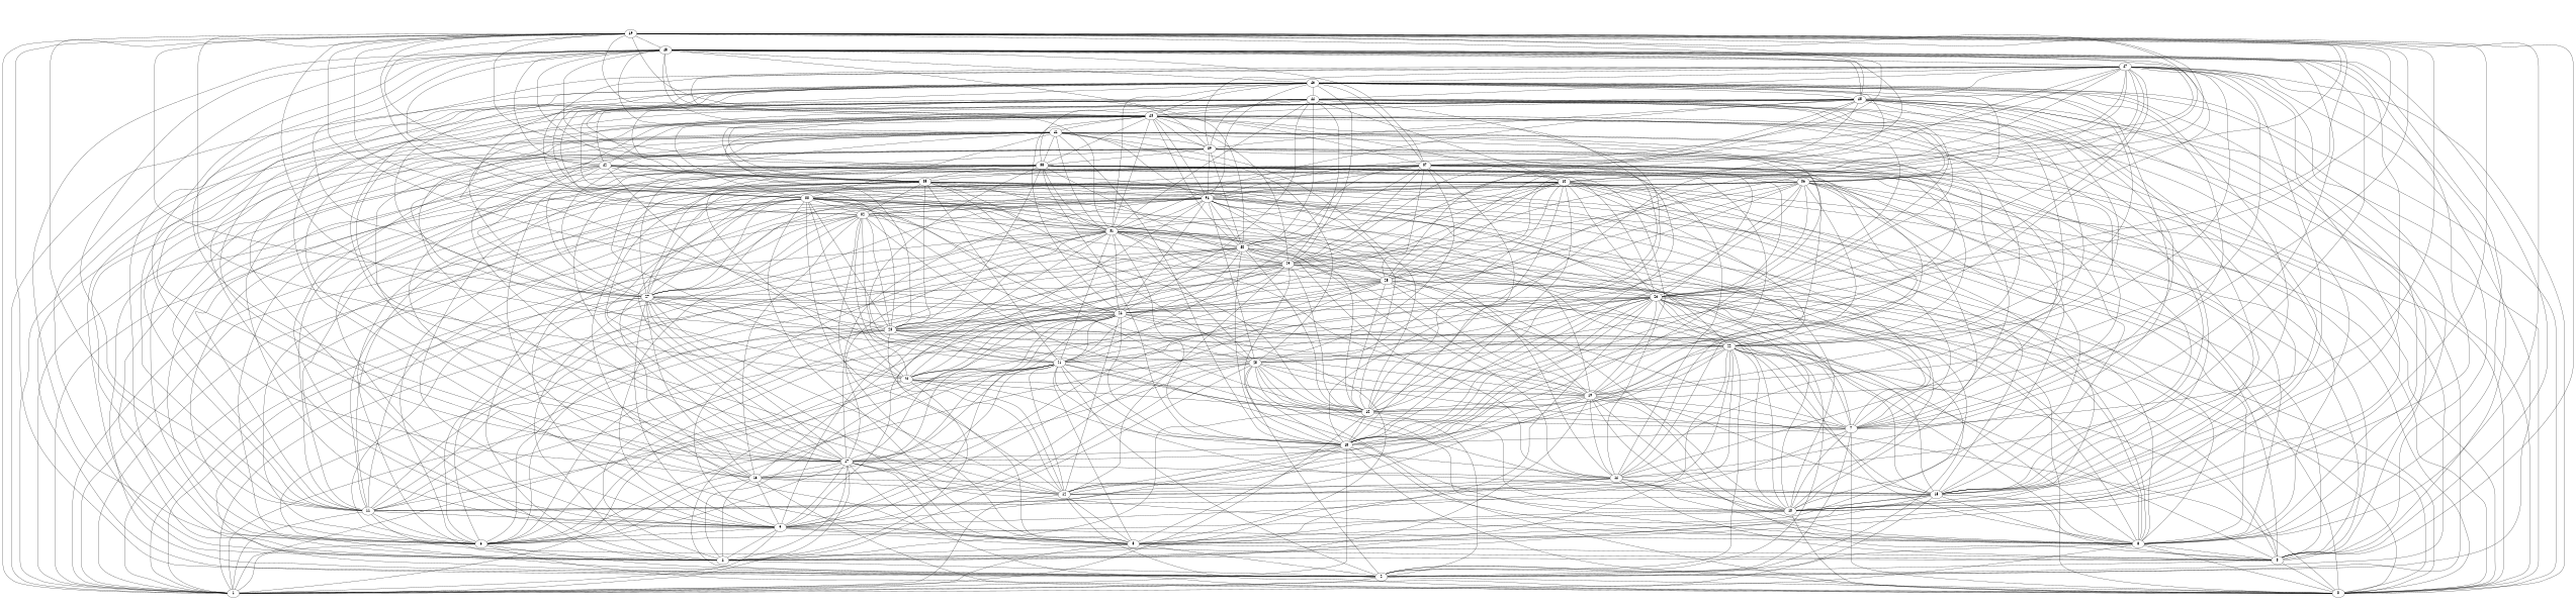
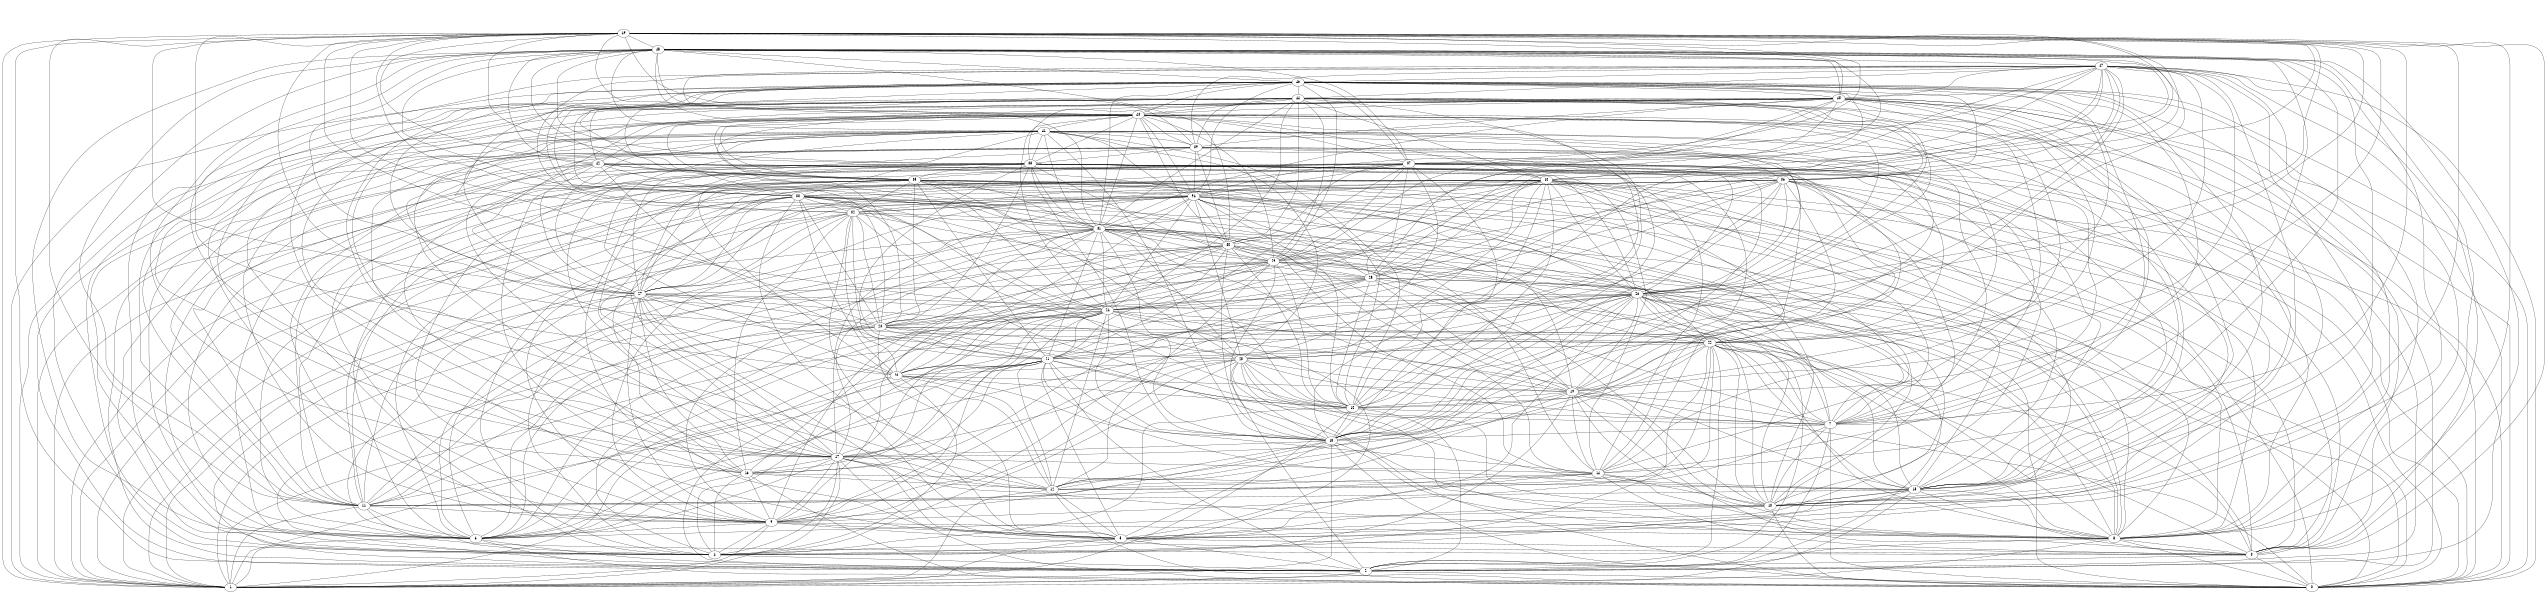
  graph {
    fontname=Lato
    node [fontname=Lato]
    edge [fontname=Lato]
    2
    0
    1
    3
    4
    5
    6
    7
    18
    8
    9
    10
    11
    12
    13
    14
    15
    16
    17
    19
    20
    21
    22
    23
    24
    25
    26
    27
    28
    29
    30
    31
    32
    33
    n35 [label=94]
    35
    36
    37
    38
    39
    40
    41
    42
    43
    44
    45
    46
    47
    48
    49
    2 -- 0
    2 -- 1
    3 -- 2
    3 -- 0
    4 -- 2
    5 -- 2
    5 -- 1
    5 -- 3
    5 -- 4
    6 -- 2
    6 -- 0
    6 -- 1
    7 -- 2
    7 -- 0
    7 -- 18
    18 -- 0
    18 -- 1
    18 -- 5
    18 -- 8
    18 -- 9
    18 -- 10
    18 -- 12
    18 -- 17
    8 -- 2
    8 -- 0
    8 -- 1
    8 -- 3
    9 -- 1
    9 -- 3
    9 -- 4
    9 -- 5
    9 -- 6
    9 -- 8
    10 -- 2
    10 -- 1
    10 -- 4
    10 -- 7
    11 -- 1
    11 -- 3
    11 -- 6
    11 -- 9
    12 -- 0
    12 -- 1
    12 -- 5
    12 -- 7
    13 -- 0
    13 -- 5
    13 -- 6
    13 -- 7
    14 -- 3
    14 -- 5
    14 -- 8
    14 -- 11
    14 -- 12
    14 -- 13
    15 -- 1
    15 -- 3
    15 -- 4
    15 -- 5
    15 -- 8
    15 -- 11
    15 -- 13
    16 -- 0
    16 -- 4
    16 -- 6
    16 -- 9
    16 -- 12
    16 -- 15
    17 -- 0
    17 -- 1
    17 -- 4
    17 -- 5
    17 -- 6
    17 -- 8
    17 -- 9
    17 -- 12
    17 -- 14
    17 -- 16
    19 -- 0
    19 -- 3
    19 -- 4
    19 -- 7
    19 -- 8
    19 -- 10
    19 -- 11
    19 -- 13
    19 -- 14
    19 -- 17
    20 -- 2
    20 -- 1
    20 -- 4
    20 -- 10
    20 -- 12
    20 -- 14
    20 -- 19
    21 -- 2
    21 -- 1
    21 -- 5
    21 -- 6
    21 -- 7
    21 -- 18
    21 -- 10
    21 -- 11
    21 -- 12
    21 -- 15
    21 -- 16
    21 -- 17
    21 -- 20
    22 -- 2
    22 -- 3
    22 -- 4
    22 -- 7
    22 -- 18
    22 -- 8
    22 -- 9
    22 -- 10
    22 -- 12
    22 -- 13
    22 -- 15
    22 -- 19
    22 -- 21
    23 -- 2
    23 -- 0
    23 -- 3
    23 -- 6
    23 -- 11
    23 -- 12
    23 -- 19
    23 -- 21
    23 -- 22
    24 -- 2
    24 -- 4
    24 -- 5
    24 -- 6
    24 -- 18
    24 -- 8
    24 -- 9
    24 -- 11
    24 -- 12
    24 -- 16
    24 -- 17
    24 -- 21
    24 -- 22
    24 -- 23
    25 -- 2
    25 -- 4
    25 -- 7
    25 -- 18
    25 -- 8
    25 -- 9
    25 -- 10
    25 -- 13
    25 -- 15
    25 -- 17
    25 -- 19
    25 -- 20
    26 -- 2
    26 -- 0
    26 -- 1
    26 -- 3
    26 -- 4
    26 -- 6
    26 -- 7
    26 -- 18
    26 -- 8
    26 -- 9
    26 -- 10
    26 -- 12
    26 -- 13
    26 -- 15
    26 -- 19
    26 -- 21
    26 -- 22
    26 -- 23
    26 -- 24
    26 -- 25
    27 -- 1
    27 -- 4
    27 -- 5
    27 -- 6
    27 -- 8
    27 -- 9
    27 -- 12
    27 -- 15
    27 -- 16
    27 -- 17
    27 -- 22
    27 -- 24
    27 -- 25
    28 -- 0
    28 -- 6
    28 -- 7
    28 -- 8
    28 -- 9
    28 -- 10
    28 -- 15
    28 -- 16
    28 -- 19
    28 -- 20
    28 -- 24
    28 -- 27
    29 -- 4
    29 -- 5
    29 -- 6
    29 -- 18
    29 -- 8
    29 -- 9
    29 -- 10
    29 -- 12
    29 -- 17
    29 -- 20
    29 -- 23
    29 -- 24
    29 -- 26
    29 -- 28
    30 -- 0
    30 -- 1
    30 -- 6
    30 -- 7
    30 -- 18
    30 -- 9
    30 -- 10
    30 -- 11
    30 -- 13
    30 -- 14
    30 -- 16
    30 -- 19
    30 -- 20
    30 -- 21
    30 -- 29
    31 -- 2
    31 -- 1
    31 -- 5
    31 -- 6
    31 -- 18
    31 -- 8
    31 -- 9
    31 -- 11
    31 -- 13
    31 -- 17
    31 -- 19
    31 -- 21
    31 -- 22
    31 -- 23
    31 -- 24
    31 -- 25
    31 -- 26
    31 -- 28
    31 -- 29
    31 -- 30
    32 -- 1
    32 -- 5
    32 -- 6
    32 -- 9
    32 -- 10
    32 -- 16
    32 -- 19
    32 -- 20
    32 -- 21
    32 -- 23
    32 -- 27
    32 -- 28
    32 -- 31
    33 -- 0
    33 -- 1
    33 -- 5
    33 -- 6
    33 -- 10
    33 -- 11
-   33 -- 12
    33 -- 13
    33 -- 14
    33 -- 17
    33 -- 20
    33 -- 22
    33 -- 23
    33 -- 25
    33 -- 27
    33 -- 29
    33 -- 31
    33 -- 32
    n35 -- 1
    n35 -- 3
    n35 -- 4
    n35 -- 7
    n35 -- 8
    n35 -- 9
    n35 -- 10
    n35 -- 13
    n35 -- 14
    n35 -- 16
    n35 -- 17
    n35 -- 19
    n35 -- 20
    n35 -- 22
    n35 -- 24
    n35 -- 25
    n35 -- 27
    n35 -- 30
    n35 -- 31
    n35 -- 32
    35 -- 1
    35 -- 3
    35 -- 4
    35 -- 7
    35 -- 8
    35 -- 11
    35 -- 13
    35 -- 16
    35 -- 17
    35 -- 21
    35 -- 23
    35 -- 24
    35 -- 25
    35 -- 26
    35 -- 27
    35 -- 28
    35 -- 31
    35 -- 32
    35 -- n35
    36 -- 0
    36 -- 3
    36 -- 7
    36 -- 18
    36 -- 8
    36 -- 10
    36 -- 11
    36 -- 14
    36 -- 15
    36 -- 21
    36 -- 23
    36 -- 24
    36 -- 26
    36 -- 27
    36 -- 29
    36 -- 33
    37 -- 0
    37 -- 6
    37 -- 7
    37 -- 18
    37 -- 8
    37 -- 9
    37 -- 12
    37 -- 14
    37 -- 15
    37 -- 17
    37 -- 21
    37 -- 25
    37 -- 26
    37 -- 27
    37 -- 28
    37 -- 29
    37 -- 30
    37 -- 32
    37 -- 33
    37 -- n35
    37 -- 35
    38 -- 2
    38 -- 0
    38 -- 6
    38 -- 18
    38 -- 9
    38 -- 11
    38 -- 13
    38 -- 14
    38 -- 15
    38 -- 16
    38 -- 19
    38 -- 20
    38 -- 21
    38 -- 22
    38 -- 23
    38 -- 29
    38 -- 31
    38 -- 35
    38 -- 36
    39 -- 6
    39 -- 18
    39 -- 9
    39 -- 11
    39 -- 12
    39 -- 13
    39 -- 17
    39 -- 22
    39 -- 27
    39 -- 30
    39 -- n35
    39 -- 36
    39 -- 38
    40 -- 0
    40 -- 1
    40 -- 3
    40 -- 6
    40 -- 7
    40 -- 18
    40 -- 8
    40 -- 10
    40 -- 11
    40 -- 13
    40 -- 15
    40 -- 17
    40 -- 22
    40 -- 24
    40 -- 25
    40 -- 26
    40 -- 27
    40 -- 28
    40 -- 29
    40 -- 30
    40 -- 31
    40 -- 32
    40 -- n35
    41 -- 2
    41 -- 4
    41 -- 5
    41 -- 6
    41 -- 7
    41 -- 18
    41 -- 9
    41 -- 10
    41 -- 11
    41 -- 13
    41 -- 15
    41 -- 17
    41 -- 19
    41 -- 20
    41 -- 25
    41 -- 26
    41 -- 27
    41 -- 31
    41 -- 33
    41 -- n35
    41 -- 38
    41 -- 39
    42 -- 0
    42 -- 1
    42 -- 4
    42 -- 10
    42 -- 11
    42 -- 14
    42 -- 17
    42 -- 21
    42 -- 26
    42 -- 27
    42 -- 30
    42 -- 31
    42 -- 35
    43 -- 2
    43 -- 0
    43 -- 1
    43 -- 10
    43 -- 12
    43 -- 15
    43 -- 20
    43 -- 22
    43 -- 23
    43 -- 24
    43 -- 26
    43 -- 27
    43 -- 29
    43 -- 30
    43 -- 31
    43 -- 33
    43 -- n35
    43 -- 35
    43 -- 37
    43 -- 38
    43 -- 39
    43 -- 40
    43 -- 41
    43 -- 42
    44 -- 4
    44 -- 18
    44 -- 10
    44 -- 11
    44 -- 13
    44 -- 14
    44 -- 19
    44 -- 23
    44 -- 24
    44 -- 26
    44 -- 29
    44 -- 30
    44 -- 31
    44 -- 32
    44 -- 35
    44 -- 36
    44 -- 39
    44 -- 40
    44 -- 42
    44 -- 43
    45 -- 2
    45 -- 0
    45 -- 3
    45 -- 5
    45 -- 7
    45 -- 9
    45 -- 13
    45 -- 14
    45 -- 15
    45 -- 16
    45 -- 17
    45 -- 27
    45 -- 28
    45 -- 29
    45 -- 31
    45 -- n35
    45 -- 35
    45 -- 38
    45 -- 39
    45 -- 43
    46 -- 0
    46 -- 1
    46 -- 3
    46 -- 4
    46 -- 5
    46 -- 7
    46 -- 18
    46 -- 8
    46 -- 12
    46 -- 14
    46 -- 15
    46 -- 17
    46 -- 22
    46 -- 23
    46 -- 27
    46 -- 29
    46 -- 31
    46 -- 33
    46 -- n35
    46 -- 35
    46 -- 36
    46 -- 37
    46 -- 43
    46 -- 44
    46 -- 45
    47 -- 2
    47 -- 0
    47 -- 3
    47 -- 4
    47 -- 18
    47 -- 8
    47 -- 13
    47 -- 15
    47 -- 19
    47 -- 21
    47 -- 22
    47 -- 24
    47 -- 26
    47 -- 28
    47 -- 29
    47 -- 36
    47 -- 37
    47 -- 39
    47 -- 40
    47 -- 43
    47 -- 44
    47 -- 45
    47 -- 46
    48 -- 3
    48 -- 4
    48 -- 5
    48 -- 6
    48 -- 7
    48 -- 18
    48 -- 8
    48 -- 11
    48 -- 14
    48 -- 15
    48 -- 16
    48 -- 17
    48 -- 23
    48 -- 28
    48 -- 30
    48 -- 31
    48 -- 33
    48 -- 35
    48 -- 37
    48 -- 38
    48 -- 40
    48 -- 41
    48 -- 42
    48 -- 43
    48 -- 45
    48 -- 46
    48 -- 47
    49 -- 2
    49 -- 1
    49 -- 3
    49 -- 7
    49 -- 8
    49 -- 10
    49 -- 11
    49 -- 13
    49 -- 20
    49 -- 23
    49 -- 24
    49 -- 25
    49 -- 26
    49 -- 27
    49 -- 28
    49 -- 32
    49 -- 33
    49 -- 36
    49 -- 37
    49 -- 38
    49 -- 39
    49 -- 40
    49 -- 42
    49 -- 43
    49 -- 45
    49 -- 48
  }
